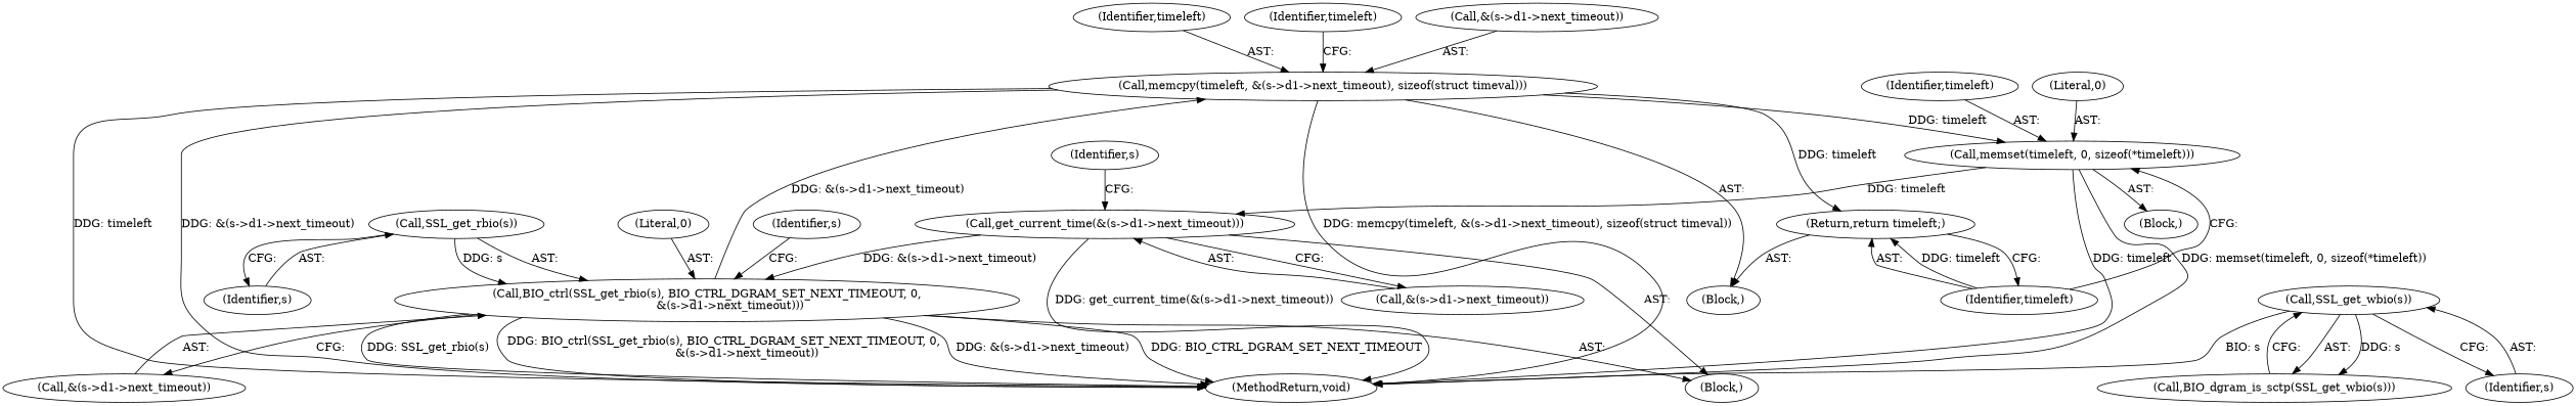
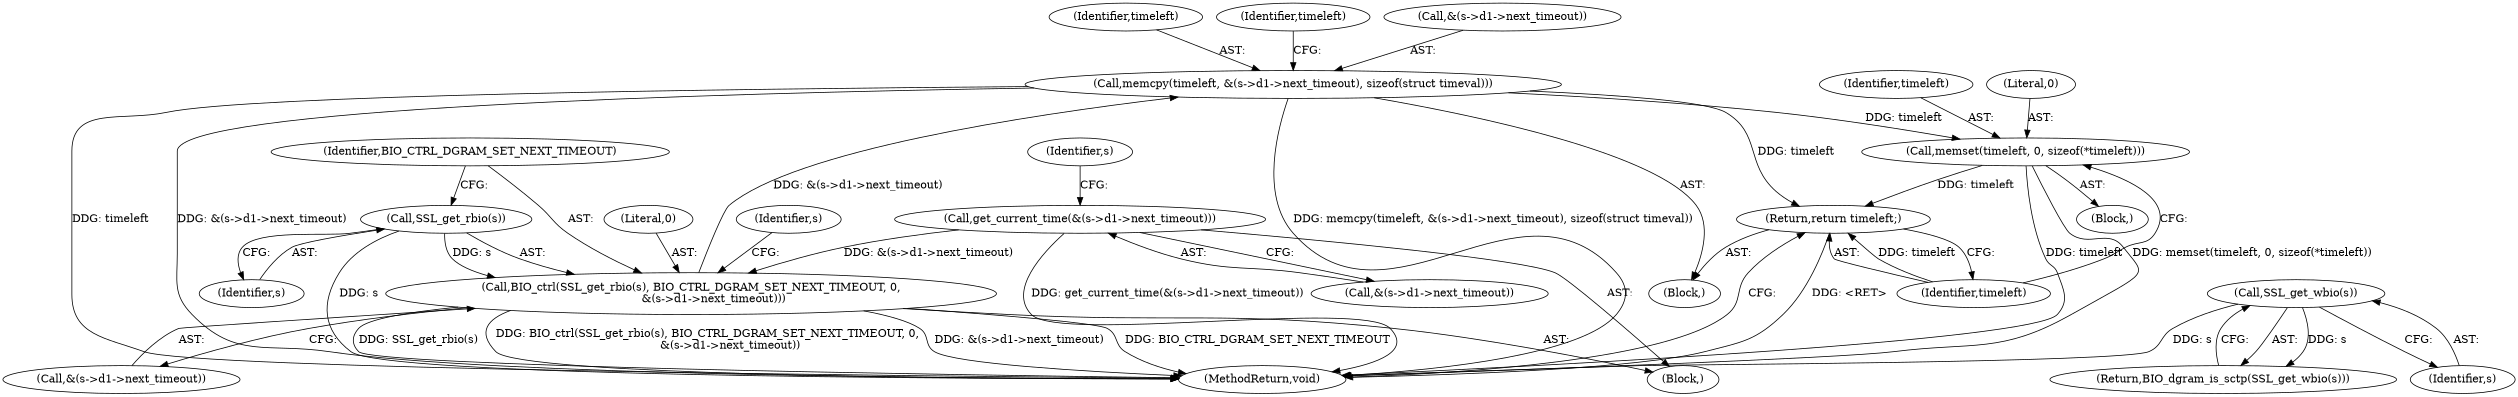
  digraph {
    n1 [label="(Call,memcpy(timeleft, &(s->d1->next_timeout), sizeof(struct timeval)))"]
    n2 [label="(Call,memset(timeleft, 0, sizeof(*timeleft)))"]
    n3 [label="(Return,return timeleft;)"]
    n4 [label="(MethodReturn,void)"]
    n5 [label="(Block,)"]
    n6 [label="(Block,)"]
    n7 [label="(Identifier,timeleft)"]
    n8 [label="(Call,BIO_ctrl(SSL_get_rbio(s), BIO_CTRL_DGRAM_SET_NEXT_TIMEOUT, 0,\n             &(s->d1->next_timeout)))"]
    n9 [label="(Call,&(s->d1->next_timeout))"]
    n10 [label="(Block,)"]
    n11 [label="(Call,SSL_get_rbio(s))"]
    n12 [label="(Identifier,s)"]
    n13 [label="(Call,SSL_get_wbio(s))"]
    n14 [label="(Identifier,s)"]
-   n15 [label="(Call,BIO_dgram_is_sctp(SSL_get_wbio(s)))"]
+   n15 [label="(Return,BIO_dgram_is_sctp(SSL_get_wbio(s)))"]
    n16 [label="(Call,get_current_time(&(s->d1->next_timeout)))"]
    n17 [label="(Call,&(s->d1->next_timeout))"]
    n18 [label="(Literal,0)"]
    n19 [label="(Identifier,timeleft)"]
    n20 [label="(Identifier,s)"]
    n21 [label="(Identifier,s)"]
    n22 [label="(Literal,0)"]
    n23 [label="(Identifier,timeleft)"]
+   n24 [label="(Identifier,BIO_CTRL_DGRAM_SET_NEXT_TIMEOUT)"]
    n25 [label="(Identifier,timeleft)"]
    n26 [label="(Call,&(s->d1->next_timeout))"]
    n1 -> n2 [label="DDG: timeleft"]
    n1 -> n3 [label="DDG: timeleft"]
    n1 -> n4 [label="DDG: timeleft"]
    n1 -> n4 [label="DDG: &(s->d1->next_timeout)"]
    n1 -> n4 [label="DDG: memcpy(timeleft, &(s->d1->next_timeout), sizeof(struct timeval))"]
    n1 -> n5 [label="AST: "]
-   n2 -> n16 [label="DDG: timeleft"]
+   n2 -> n3 [label="DDG: timeleft"]
    n2 -> n4 [label="DDG: timeleft"]
    n2 -> n4 [label="DDG: memset(timeleft, 0, sizeof(*timeleft))"]
    n2 -> n6 [label="AST: "]
+   n3 -> n4 [label="DDG: <RET>"]
    n3 -> n5 [label="AST: "]
    n3 -> n7 [label="CFG: "]
+   n4 -> n3 [label="CFG: "]
    n7 -> n2 [label="CFG: "]
    n7 -> n3 [label="AST: "]
    n7 -> n3 [label="DDG: timeleft"]
    n8 -> n1 [label="DDG: &(s->d1->next_timeout)"]
    n8 -> n4 [label="DDG: BIO_CTRL_DGRAM_SET_NEXT_TIMEOUT"]
    n8 -> n4 [label="DDG: SSL_get_rbio(s)"]
    n8 -> n4 [label="DDG: BIO_ctrl(SSL_get_rbio(s), BIO_CTRL_DGRAM_SET_NEXT_TIMEOUT, 0,\n             &(s->d1->next_timeout))"]
    n8 -> n4 [label="DDG: &(s->d1->next_timeout)"]
    n8 -> n9 [label="CFG: "]
    n8 -> n10 [label="AST: "]
    n9 -> n8 [label="AST: "]
+   n11 -> n4 [label="DDG: s"]
    n11 -> n8 [label="AST: "]
    n11 -> n8 [label="DDG: s"]
    n11 -> n12 [label="CFG: "]
    n12 -> n11 [label="AST: "]
-   n13 -> n4 [label="BIO: s"]
+   n13 -> n4 [label="DDG: s"]
    n13 -> n14 [label="CFG: "]
    n13 -> n15 [label="AST: "]
    n13 -> n15 [label="DDG: s"]
    n14 -> n13 [label="AST: "]
    n15 -> n13 [label="CFG: "]
    n16 -> n4 [label="DDG: get_current_time(&(s->d1->next_timeout))"]
    n16 -> n8 [label="DDG: &(s->d1->next_timeout)"]
    n16 -> n10 [label="AST: "]
    n16 -> n17 [label="CFG: "]
    n17 -> n16 [label="AST: "]
    n18 -> n2 [label="AST: "]
    n19 -> n2 [label="AST: "]
    n20 -> n8 [label="CFG: "]
    n21 -> n16 [label="CFG: "]
    n22 -> n8 [label="AST: "]
    n23 -> n1 [label="AST: "]
+   n24 -> n8 [label="AST: "]
+   n24 -> n11 [label="CFG: "]
    n25 -> n1 [label="CFG: "]
    n26 -> n1 [label="AST: "]
  }
